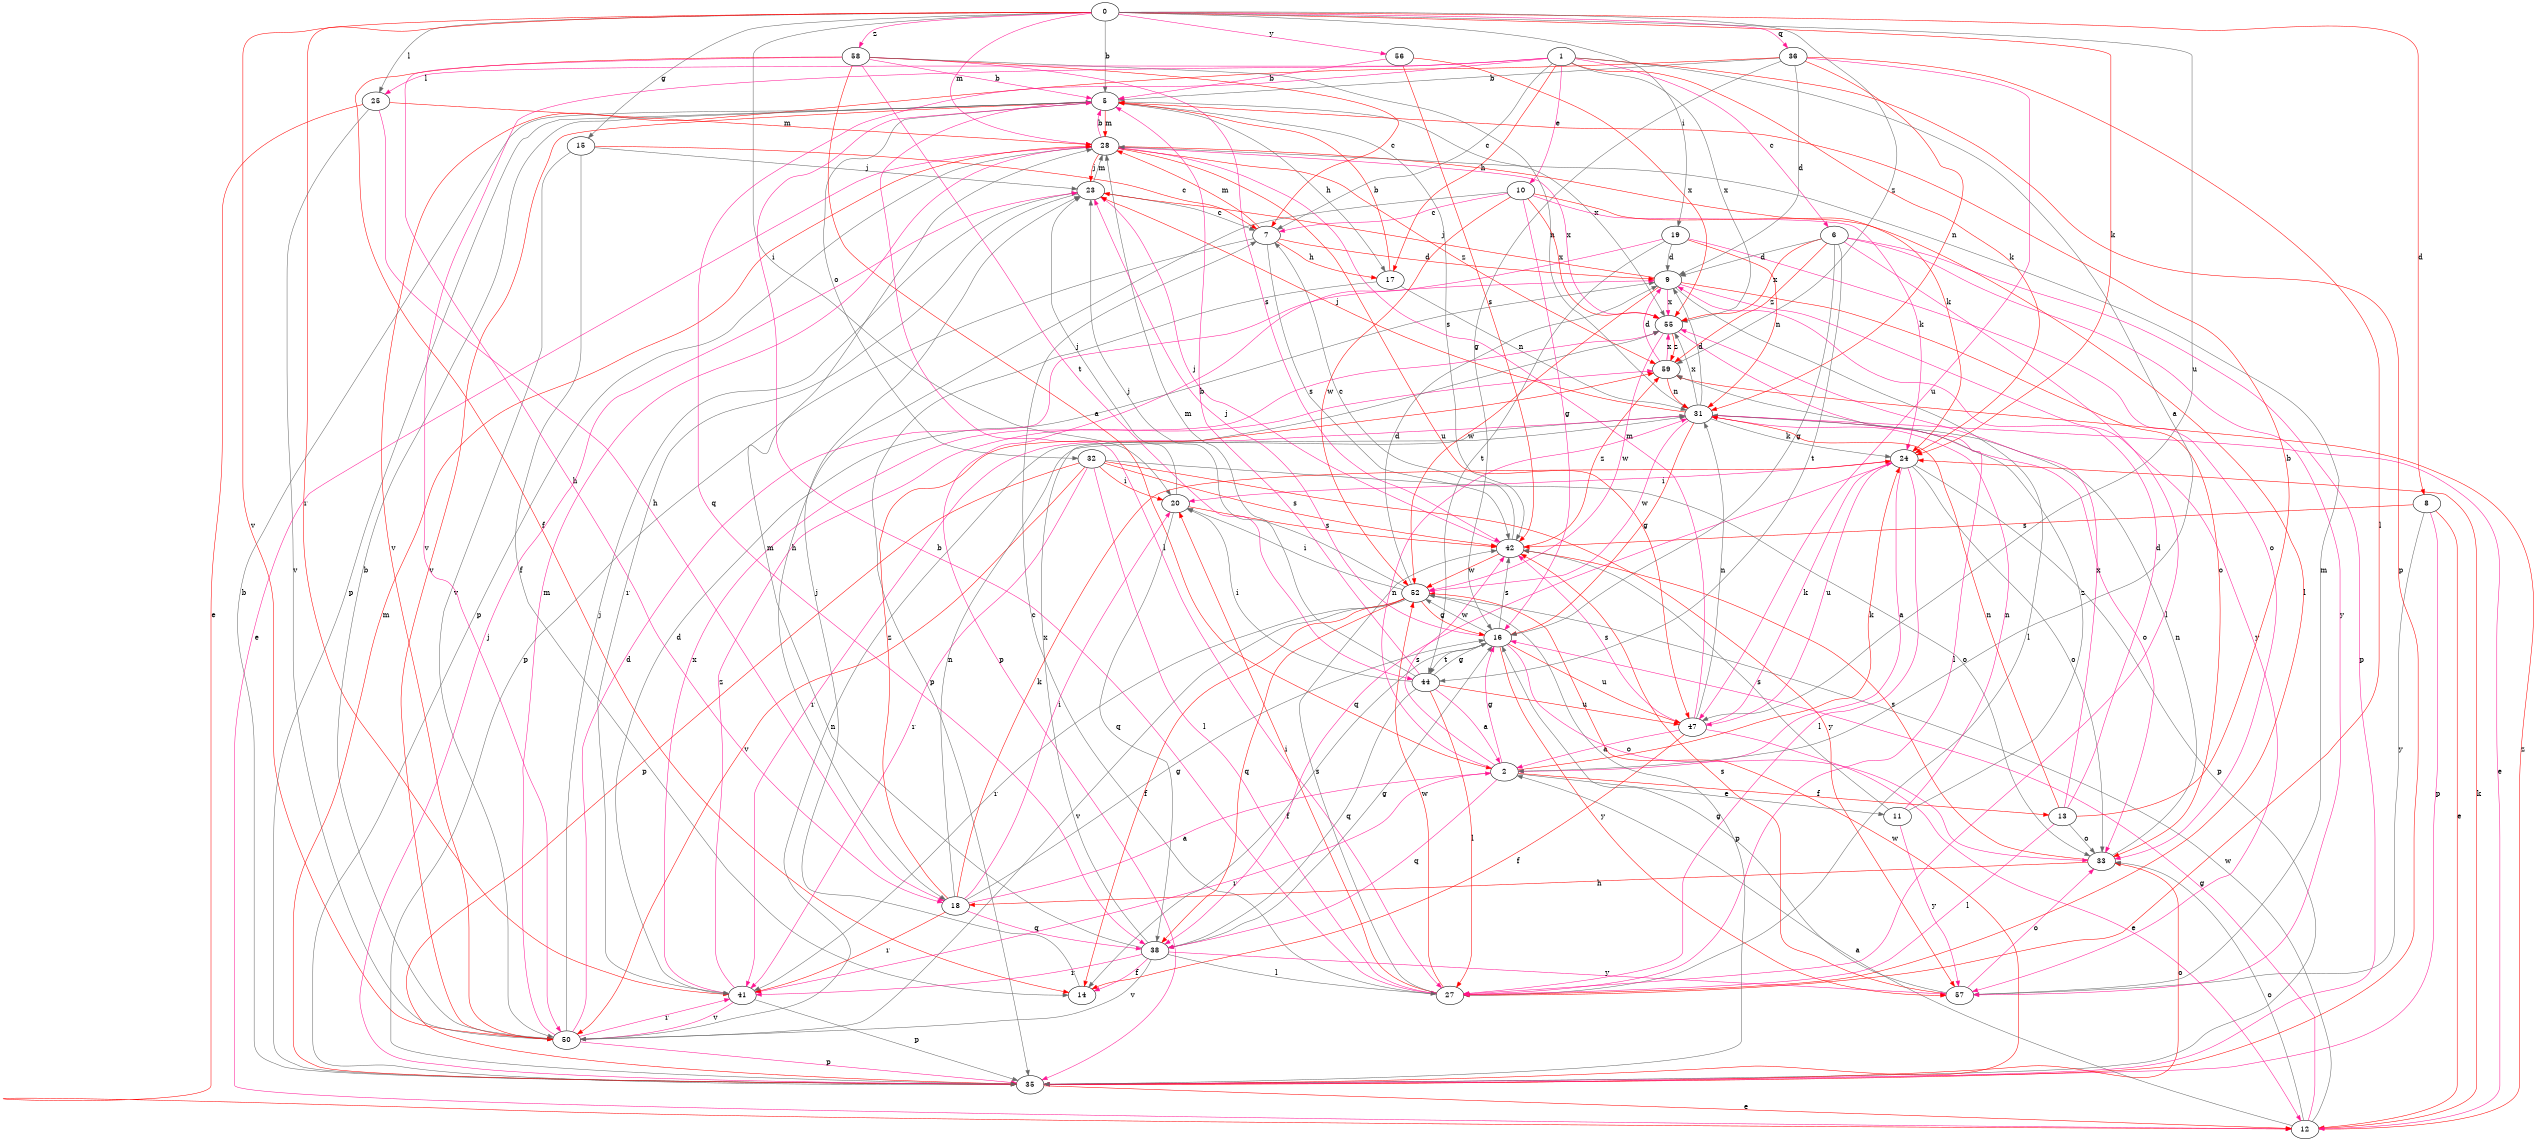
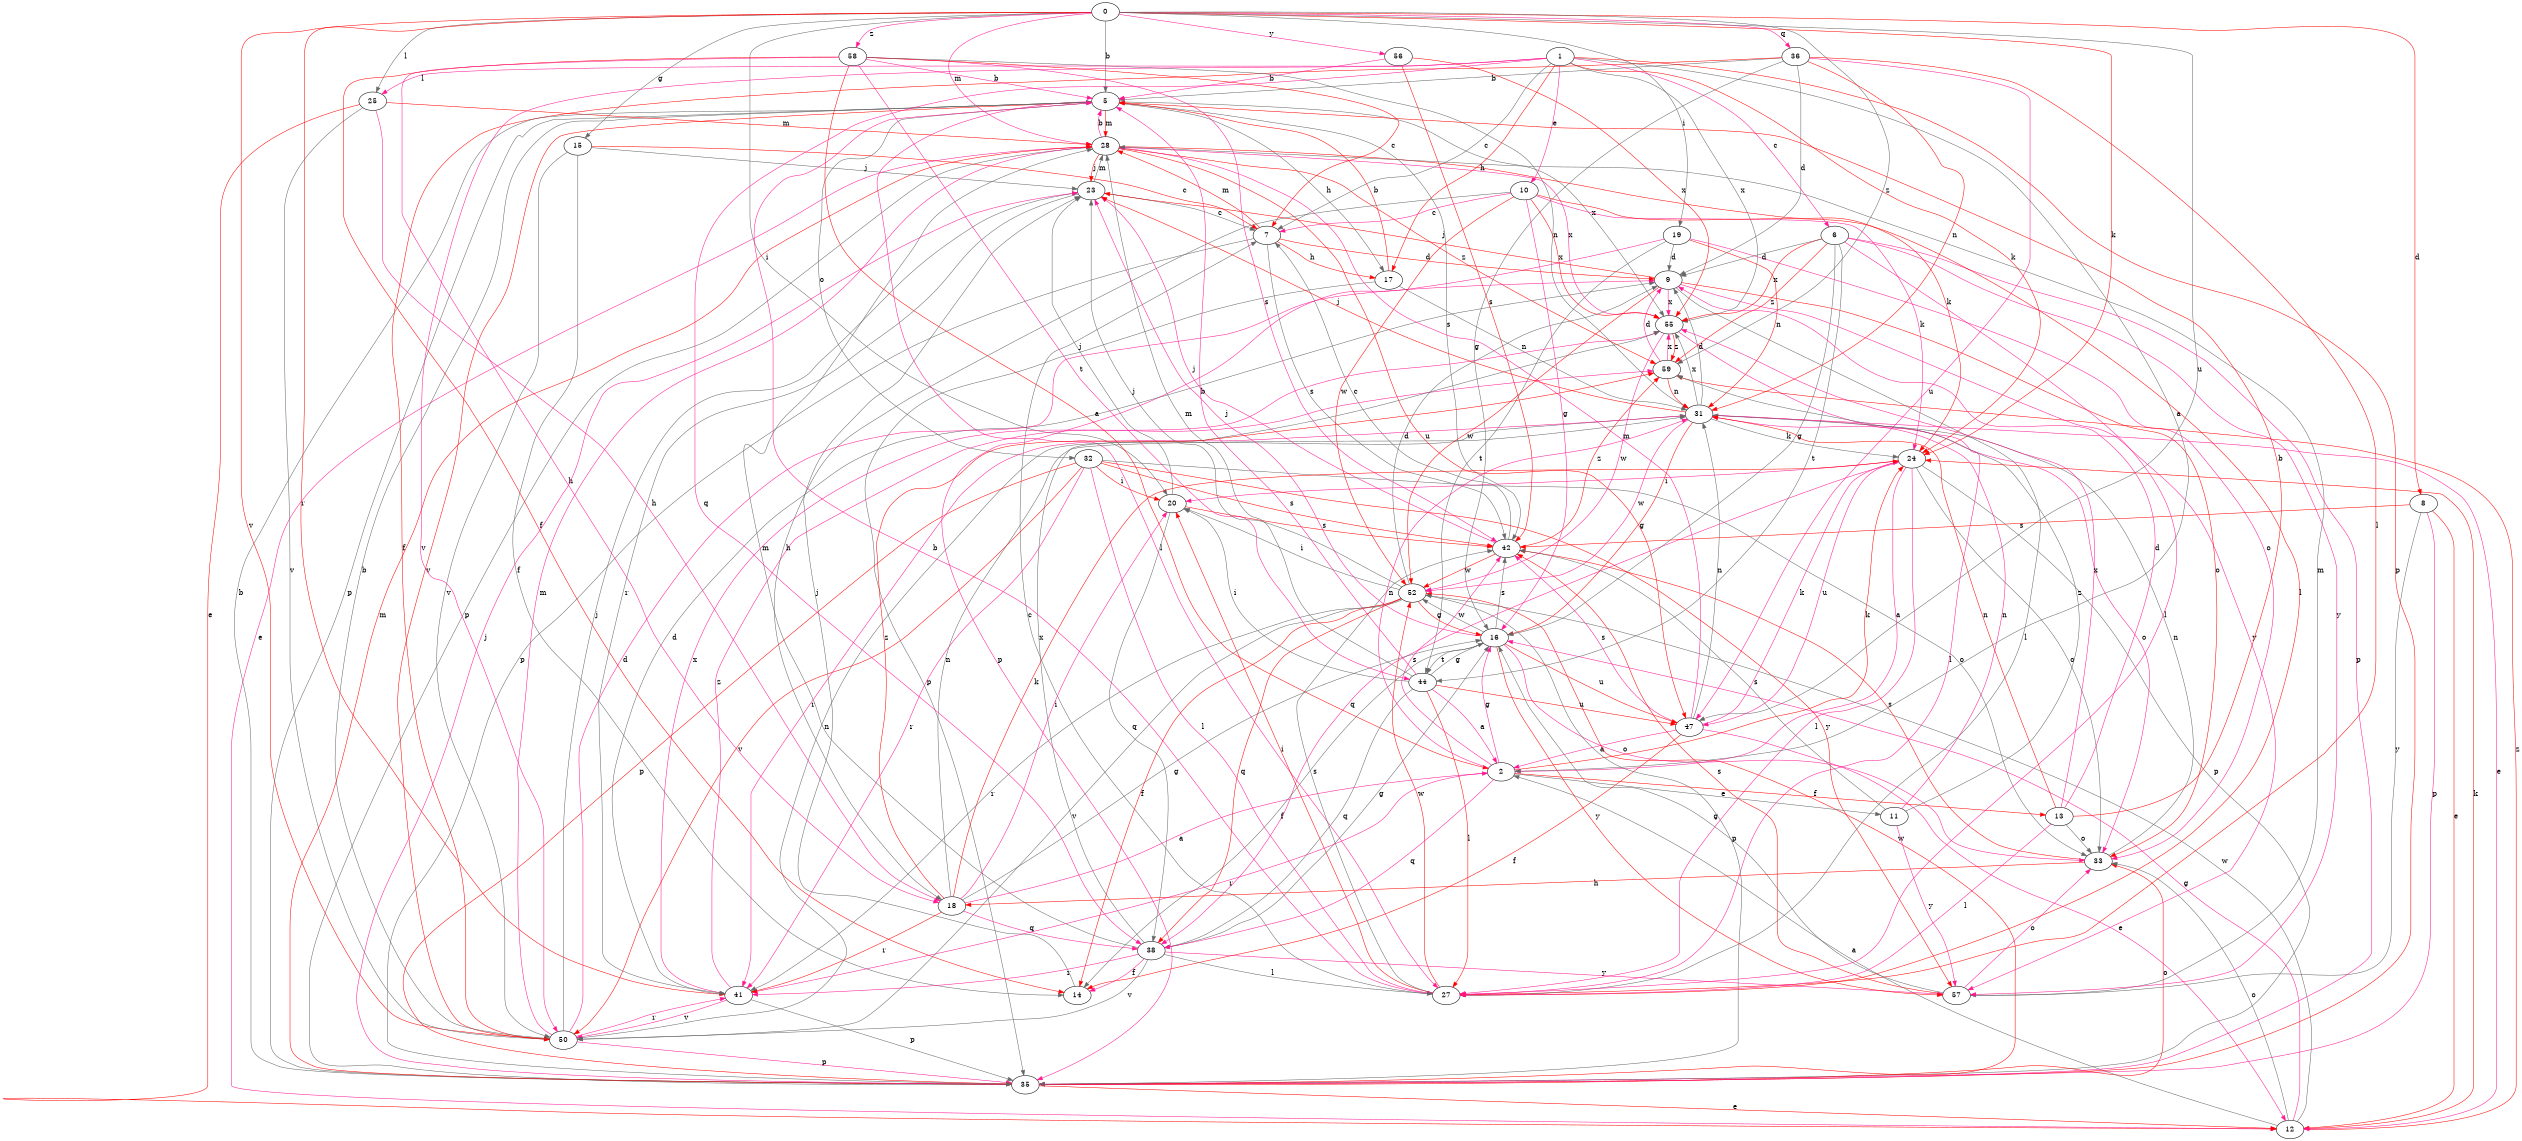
  strict digraph {
    edge [color=gray40]
    0
    5
    8
    15
    19
    20
    24
    25
    28
    36
    41
    47
    50
    56
    58
    59
    17
    35
    55
    42
    27
    32
    57
    12
    7
    23
    14
    31
    9
    44
    33
    38
    2
    18
    16
    1
    6
    10
    11
    13
    52
    0 -> 5 [label=b]
    0 -> 8 [color=red label=d]
    0 -> 15 [label=g]
    0 -> 19 [label=i]
    0 -> 20 [label=i]
    0 -> 24 [color=red label=k]
    0 -> 25 [label=l]
    0 -> 28 [color=deeppink label=m]
    0 -> 36 [color=deeppink label=q]
    0 -> 41 [color=red label=r]
    0 -> 47 [label=u]
    0 -> 50 [color=red label=v]
    0 -> 56 [color=deeppink label=y]
    0 -> 58 [color=deeppink label=z]
    0 -> 59 [label=z]
    5 -> 28 [color=red label=m]
    5 -> 50 [color=red label=v]
    5 -> 17 [label=h]
    5 -> 35 [label=p]
    5 -> 55 [label=x]
    5 -> 42 [label=s]
    5 -> 27 [color=deeppink label=l]
    5 -> 32 [label=o]
    8 -> 35 [color=deeppink label=p]
    8 -> 42 [color=red label=s]
    8 -> 57 [label=y]
    8 -> 12 [color=red label=e]
    15 -> 50 [label=v]
    15 -> 7 [color=red label=c]
    15 -> 23 [label=j]
    15 -> 14 [label=f]
    19 -> 35 [color=deeppink label=p]
    19 -> 31 [color=red label=n]
    19 -> 9 [label=d]
    19 -> 44 [label=t]
    19 -> 33 [color=deeppink label=o]
    20 -> 42 [color=red label=s]
    20 -> 23 [label=j]
    20 -> 38 [label=q]
    24 -> 20 [color=deeppink label=i]
    24 -> 47 [color=deeppink label=u]
    24 -> 35 [label=p]
    24 -> 27 [color=deeppink label=l]
    24 -> 33 [label=o]
    24 -> 38 [color=deeppink label=q]
    24 -> 2 [color=deeppink label=a]
    25 -> 28 [color=red label=m]
    25 -> 50 [label=v]
    25 -> 12 [color=red label=e]
    25 -> 18 [color=deeppink label=h]
    28 -> 5 [color=deeppink label=b]
    28 -> 24 [color=red label=k]
    28 -> 47 [color=red label=u]
    28 -> 59 [color=red label=z]
    28 -> 35 [label=p]
    28 -> 55 [color=deeppink label=x]
    28 -> 12 [color=deeppink label=e]
    28 -> 23 [color=red label=j]
    36 -> 5 [label=b]
    36 -> 47 [color=deeppink label=u]
-   36 -> 50 [color=red label=v]
+   36 -> 50 [color=red label=f]
    36 -> 27 [color=red label=l]
    36 -> 31 [color=red label=n]
    36 -> 9 [label=d]
    36 -> 16 [label=g]
    41 -> 50 [color=deeppink label=v]
    41 -> 59 [color=deeppink label=z]
    41 -> 35 [label=p]
    41 -> 55 [color=deeppink label=x]
    41 -> 9 [label=d]
    47 -> 24 [color=deeppink label=k]
    47 -> 28 [color=deeppink label=m]
    47 -> 42 [color=deeppink label=s]
    47 -> 12 [color=deeppink label=e]
    47 -> 14 [color=red label=f]
    47 -> 31 [label=n]
    47 -> 2 [color=deeppink label=a]
    50 -> 5 [label=b]
    50 -> 28 [color=deeppink label=m]
    50 -> 41 [color=deeppink label=r]
    50 -> 35 [color=deeppink label=p]
    50 -> 23 [label=j]
    50 -> 31 [label=n]
    50 -> 9 [color=deeppink label=d]
    56 -> 5 [color=deeppink label=b]
    56 -> 55 [color=red label=x]
    56 -> 42 [color=red label=s]
    58 -> 5 [color=deeppink label=b]
    58 -> 42 [color=deeppink label=s]
    58 -> 7 [color=red label=c]
    58 -> 14 [color=red label=f]
    58 -> 31 [label=n]
    58 -> 44 [color=deeppink label=t]
    58 -> 2 [color=red label=a]
    58 -> 18 [color=deeppink label=h]
    59 -> 55 [color=deeppink label=x]
    59 -> 31 [color=red label=n]
    59 -> 9 [color=deeppink label=d]
    17 -> 5 [color=red label=b]
    17 -> 35 [label=p]
    17 -> 31 [label=n]
    35 -> 5 [label=b]
    35 -> 28 [color=red label=m]
    35 -> 12 [color=red label=e]
    35 -> 23 [color=deeppink label=j]
    35 -> 33 [color=red label=o]
    35 -> 52 [color=red label=w]
    55 -> 59 [color=red label=z]
    55 -> 27 [color=deeppink label=l]
    55 -> 52 [color=deeppink label=w]
    42 -> 59 [color=red label=z]
    42 -> 7 [label=c]
    42 -> 23 [color=deeppink label=j]
    42 -> 52 [color=red label=w]
    27 -> 5 [color=deeppink label=b]
    27 -> 20 [color=red label=i]
    27 -> 42 [label=s]
    27 -> 7 [label=c]
    27 -> 52 [color=red label=w]
    32 -> 20 [color=red label=i]
    32 -> 41 [color=deeppink label=r]
    32 -> 50 [color=red label=v]
    32 -> 35 [color=red label=p]
    32 -> 42 [color=red label=s]
    32 -> 27 [color=deeppink label=l]
    32 -> 57 [color=red label=y]
    32 -> 33 [label=o]
    57 -> 28 [label=m]
    57 -> 42 [color=red label=s]
    57 -> 33 [color=deeppink label=o]
    57 -> 16 [label=g]
    12 -> 24 [color=red label=k]
    12 -> 59 [color=red label=z]
    12 -> 33 [label=o]
    12 -> 2 [label=a]
    12 -> 16 [color=deeppink label=g]
    12 -> 52 [label=w]
    7 -> 28 [color=red label=m]
    7 -> 17 [color=red label=h]
    7 -> 35 [label=p]
    7 -> 42 [label=s]
    7 -> 9 [color=red label=d]
    23 -> 28 [label=m]
    23 -> 41 [label=r]
    23 -> 7 [label=c]
    14 -> 23 [label=j]
    31 -> 24 [label=k]
    31 -> 41 [color=deeppink label=r]
    31 -> 55 [label=x]
    31 -> 12 [color=deeppink label=e]
    31 -> 23 [color=red label=j]
    31 -> 9 [label=d]
    31 -> 33 [color=deeppink label=o]
    31 -> 16 [color=red label=g]
    31 -> 52 [color=deeppink label=w]
    9 -> 55 [color=deeppink label=x]
    9 -> 27 [label=l]
    9 -> 57 [color=deeppink label=y]
    9 -> 23 [color=red label=j]
    9 -> 33 [color=red label=o]
    9 -> 52 [color=red label=w]
    44 -> 5 [color=deeppink label=b]
    44 -> 20 [label=i]
    44 -> 28 [label=m]
    44 -> 47 [color=red label=u]
    44 -> 27 [color=red label=l]
    44 -> 38 [label=q]
    44 -> 2 [color=deeppink label=a]
    44 -> 16 [label=g]
    33 -> 42 [color=red label=s]
    33 -> 31 [label=n]
    33 -> 18 [color=red label=h]
    38 -> 28 [label=m]
    38 -> 41 [color=deeppink label=r]
    38 -> 50 [label=v]
    38 -> 55 [label=x]
    38 -> 27 [label=l]
    38 -> 57 [color=deeppink label=y]
    38 -> 14 [color=deeppink label=f]
    38 -> 16 [label=g]
    2 -> 24 [color=red label=k]
    2 -> 41 [color=deeppink label=r]
    2 -> 42 [color=deeppink label=s]
    2 -> 31 [color=deeppink label=n]
    2 -> 38 [color=deeppink label=q]
    2 -> 16 [color=deeppink label=g]
    2 -> 11 [label=e]
    2 -> 13 [color=red label=f]
    18 -> 20 [color=deeppink label=i]
    18 -> 24 [color=red label=k]
    18 -> 41 [color=red label=r]
    18 -> 59 [color=red label=z]
    18 -> 31 [label=n]
    18 -> 38 [color=deeppink label=q]
    18 -> 2 [color=deeppink label=a]
    18 -> 16 [label=g]
    16 -> 47 [color=red label=u]
    16 -> 42 [label=s]
    16 -> 57 [color=red label=y]
    16 -> 23 [color=deeppink label=j]
    16 -> 14 [label=f]
    16 -> 44 [label=t]
    16 -> 33 [color=deeppink label=o]
    16 -> 52 [label=w]
    1 -> 24 [color=red label=k]
    1 -> 25 [color=deeppink label=l]
    1 -> 50 [color=deeppink label=v]
    1 -> 17 [color=red label=h]
    1 -> 35 [color=red label=p]
    1 -> 55 [label=x]
    1 -> 7 [label=c]
    1 -> 38 [color=deeppink label=q]
    1 -> 2 [label=a]
    1 -> 6 [color=deeppink label=c]
    1 -> 10 [color=deeppink label=e]
    6 -> 59 [color=red label=z]
    6 -> 35 [color=deeppink label=p]
    6 -> 55 [color=red label=x]
    6 -> 27 [color=deeppink label=l]
    6 -> 57 [color=deeppink label=y]
    6 -> 9 [label=d]
    6 -> 44 [label=t]
    6 -> 16 [label=g]
    10 -> 24 [color=deeppink label=k]
    10 -> 55 [color=red label=x]
    10 -> 27 [color=red label=l]
    10 -> 7 [color=deeppink label=c]
    10 -> 18 [label=h]
    10 -> 16 [color=deeppink label=g]
    10 -> 52 [color=red label=w]
    11 -> 59 [label=z]
    11 -> 42 [label=s]
    11 -> 57 [color=deeppink label=y]
    11 -> 31 [color=deeppink label=n]
    13 -> 5 [color=red label=b]
    13 -> 55 [color=deeppink label=x]
    13 -> 27 [color=deeppink label=l]
    13 -> 31 [color=red label=n]
    13 -> 9 [color=deeppink label=d]
    13 -> 33 [label=o]
    52 -> 20 [label=i]
    52 -> 41 [label=r]
    52 -> 50 [label=v]
    52 -> 35 [label=p]
    52 -> 23 [label=j]
    52 -> 14 [color=red label=f]
    52 -> 9 [label=d]
    52 -> 38 [color=red label=q]
    52 -> 16 [color=red label=g]
  }
